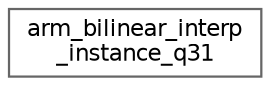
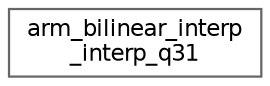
  digraph {
    rankdir=LR
-   n1 [color=grey40 fillcolor=white fontname=Helvetica fontsize=10 height=0.2 label="arm_bilinear_interp\l_instance_q31" shape=box style=filled width=0.4]
+   n1 [color=grey40 fillcolor=white fontname=Helvetica fontsize=10 height=0.2 label="arm_bilinear_interp\l_interp_q31" shape=box style=filled width=0.4]
  }
